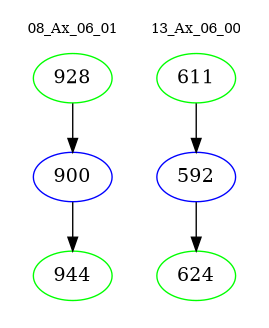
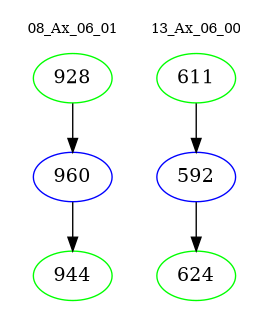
  digraph {
    node [color=green]
    edge [color=black]
    n1 [label=928]
-   n2 [color=blue label=900]
+   n2 [color=blue label=960]
    n3 [label=944]
    n4 [label=611]
    n5 [color=blue label=592]
    n6 [label=624]
    subgraph cluster_1 {
      color=white
      fontsize=10
      label="08_Ax_06_01"
      n1
      n2
      n3
    }
    subgraph cluster_2 {
      color=white
      fontsize=10
      label="13_Ax_06_00"
      n4
      n5
      n6
    }
    n1 -> n2
    n2 -> n3
    n4 -> n5
    n5 -> n6
  }
